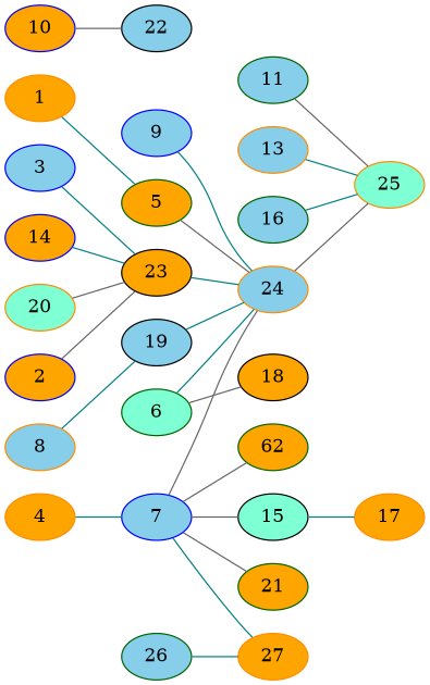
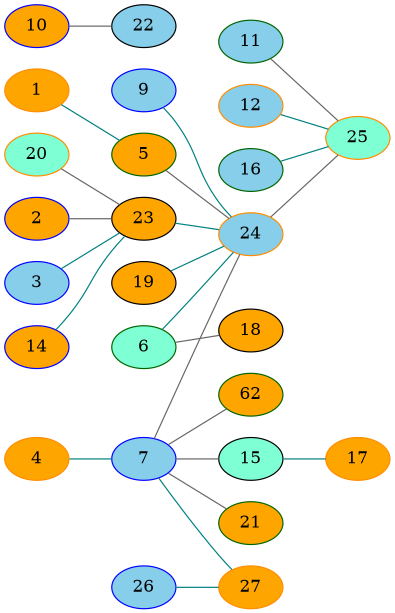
  graph {
    rankdir=LR
    node [color=darkorange fillcolor=orange style=filled]
    edge [color=teal weight=1.0]
    5 [color=darkgreen]
    1
    24 [fillcolor=skyblue]
    2 [color=blue]
    23 [color=black]
    10 [color=blue]
    22 [color=black fillcolor=skyblue]
    3 [color=blue fillcolor=skyblue]
    7 [color=blue fillcolor=skyblue]
    4
    n11 [color=darkgreen label=62]
    15 [color=black fillcolor=aquamarine]
    21 [color=darkgreen]
    27
    25 [fillcolor=aquamarine]
    6 [color=darkgreen fillcolor=aquamarine]
    18 [color=black]
    17
-   8 [fillcolor=skyblue]
-   19 [color=black fillcolor=skyblue]
+   19 [color=black]
    9 [color=blue fillcolor=skyblue]
    11 [color=darkgreen fillcolor=skyblue]
-   13 [fillcolor=skyblue]
+   13 [fillcolor=skyblue label=12]
    14 [color=blue]
    16 [color=darkgreen fillcolor=skyblue]
    20 [fillcolor=aquamarine]
-   26 [color=darkgreen fillcolor=skyblue]
+   26 [color=blue fillcolor=skyblue]
    5 -- 24 [color=gray40]
    1 -- 5
    24 -- 25 [color=gray40]
    2 -- 23 [color=gray40]
    23 -- 24
    10 -- 22 [color=gray40]
    3 -- 23
    7 -- 24 [color=gray40]
    7 -- n11 [color=gray40]
    7 -- 15 [color=gray40]
    7 -- 21 [color=gray40]
    7 -- 27
    4 -- 7
    15 -- 17
    6 -- 24
    6 -- 18 [color=gray40]
-   8 -- 19
    19 -- 24
    9 -- 24
    11 -- 25 [color=gray40]
    13 -- 25
    14 -- 23
    16 -- 25
    20 -- 23 [color=gray40]
    26 -- 27
  }
